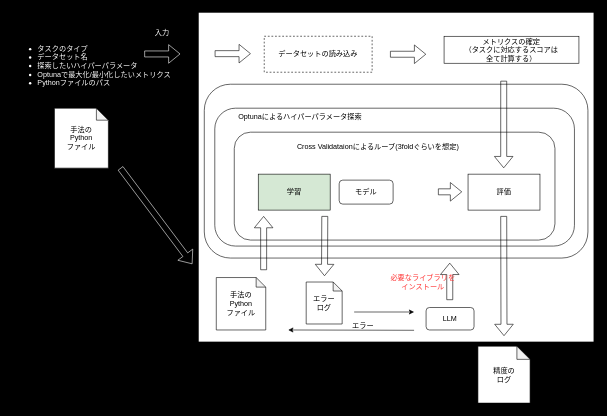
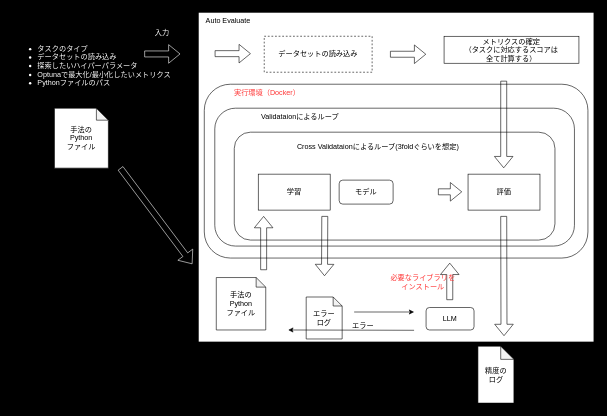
  <mxCell id="0" />
  <mxCell id="1" parent="0" />
  <mxCell id="2" value="" style="rounded=0;whiteSpace=wrap;html=1;" parent="1" vertex="1"><mxGeometry x="330" y="20" width="660" height="550" as="geometry" /></mxCell>
  <mxCell id="3" value="" style="rounded=1;whiteSpace=wrap;html=1;" parent="1" vertex="1"><mxGeometry x="340" y="140" width="640" height="290" as="geometry" /></mxCell>
  <mxCell id="4" value="" style="rounded=1;whiteSpace=wrap;html=1;" parent="1" vertex="1"><mxGeometry x="357.5" y="180" width="600" height="230" as="geometry" /></mxCell>
  <mxCell id="5" value="" style="rounded=1;whiteSpace=wrap;html=1;" parent="1" vertex="1"><mxGeometry x="390" y="220" width="535" height="180" as="geometry" /></mxCell>
  <mxCell id="6" value="手法の&lt;br&gt;Python&lt;br&gt;ファイル" style="shape=note;whiteSpace=wrap;html=1;backgroundOutline=1;darkOpacity=0.05;size=20;" parent="1" vertex="1"><mxGeometry x="90" y="180" width="90" height="100" as="geometry" /></mxCell>
- <mxCell id="7" value="&lt;ul&gt;&lt;li&gt;タスクのタイプ&lt;/li&gt;&lt;li&gt;データセット名&lt;/li&gt;&lt;li&gt;探索したいハイパーパラメータ&lt;/li&gt;&lt;li&gt;Optunaで最大化/最小化したいメトリクス&lt;/li&gt;&lt;li&gt;Pythonファイルのパス&lt;/li&gt;&lt;/ul&gt;" style="text;html=1;strokeColor=none;fillColor=none;align=left;verticalAlign=middle;whiteSpace=wrap;rounded=0;fontColor=#FFFFFF;" parent="1" vertex="1"><mxGeometry x="20" width="270" height="137.5" as="geometry" y="40" /></mxCell>
+ <mxCell id="7" value="&lt;ul&gt;&lt;li&gt;タスクのタイプ&lt;/li&gt;&lt;li&gt;データセットの読み込み&lt;/li&gt;&lt;li&gt;探索したいハイパーパラメータ&lt;/li&gt;&lt;li&gt;Optunaで最大化/最小化したいメトリクス&lt;/li&gt;&lt;li&gt;Pythonファイルのパス&lt;/li&gt;&lt;/ul&gt;" style="text;html=1;strokeColor=none;fillColor=none;align=left;verticalAlign=middle;whiteSpace=wrap;rounded=0;fontColor=#FFFFFF;" parent="1" vertex="1"><mxGeometry x="20" width="270" height="137.5" as="geometry" y="40" /></mxCell>
  <mxCell id="8" value="" style="shape=flexArrow;endArrow=classic;html=1;strokeColor=#FFFFFF;" parent="1" edge="1"><mxGeometry width="50" height="50" relative="1" as="geometry"><mxPoint x="200" y="280" as="sourcePoint" /><mxPoint x="320" y="440" as="targetPoint" /></mxGeometry></mxCell>
  <mxCell id="9" value="入力" style="text;html=1;strokeColor=none;fillColor=none;align=center;verticalAlign=middle;whiteSpace=wrap;rounded=0;fontColor=#FFFFFF;" parent="1" vertex="1"><mxGeometry x="240" width="60" height="30" as="geometry" y="40" /></mxCell>
- <mxCell id="10" value="学習" style="rounded=0;whiteSpace=wrap;html=1;fillColor=#d5e8d4;" parent="1" vertex="1"><mxGeometry x="430" y="290" width="120" height="60" as="geometry" /></mxCell>
+ <mxCell id="10" value="学習" style="rounded=0;whiteSpace=wrap;html=1;" parent="1" vertex="1"><mxGeometry x="430" y="290" width="120" height="60" as="geometry" /></mxCell>
  <mxCell id="11" value="評価" style="rounded=0;whiteSpace=wrap;html=1;" parent="1" vertex="1"><mxGeometry x="780" y="290" width="120" height="60" as="geometry" /></mxCell>
- <mxCell id="13" value="Optunaによるハイパーパラメータ探索" style="text;html=1;strokeColor=none;fillColor=none;align=center;verticalAlign=middle;whiteSpace=wrap;rounded=0;" parent="1" vertex="1"><mxGeometry x="375" y="180" width="250" height="30" as="geometry" /></mxCell>
+ <mxCell id="12" value="Auto Evaluate" style="text;html=1;strokeColor=none;fillColor=none;align=center;verticalAlign=middle;whiteSpace=wrap;rounded=0;" parent="1" vertex="1"><mxGeometry x="330" y="20" width="100" height="30" as="geometry" /></mxCell>
+ <mxCell id="13" value="Validataionによるループ" style="text;html=1;strokeColor=none;fillColor=none;align=center;verticalAlign=middle;whiteSpace=wrap;rounded=0;" parent="1" vertex="1"><mxGeometry x="375" y="180" width="250" height="30" as="geometry" /></mxCell>
  <mxCell id="14" value="Cross Validataionによるループ(3foldぐらいを想定)" style="text;html=1;strokeColor=none;fillColor=none;align=center;verticalAlign=middle;whiteSpace=wrap;rounded=0;" parent="1" vertex="1"><mxGeometry x="475" y="230" width="310" height="30" as="geometry" /></mxCell>
  <mxCell id="15" value="" style="shape=flexArrow;endArrow=classic;html=1;" parent="1" edge="1"><mxGeometry width="50" height="50" relative="1" as="geometry"><mxPoint x="839.5" y="360" as="sourcePoint" /><mxPoint x="840" y="560" as="targetPoint" /></mxGeometry></mxCell>
  <mxCell id="16" value="データセットの読み込み" style="rounded=0;whiteSpace=wrap;html=1;dashed=1;" parent="1" vertex="1"><mxGeometry x="440" y="60" width="180" height="60" as="geometry" /></mxCell>
  <mxCell id="17" value="" style="shape=flexArrow;endArrow=classic;html=1;" parent="1" edge="1"><mxGeometry width="50" height="50" relative="1" as="geometry"><mxPoint x="357.5" y="89" as="sourcePoint" /><mxPoint x="417.5" y="89" as="targetPoint" /></mxGeometry></mxCell>
  <mxCell id="18" value="" style="shape=flexArrow;endArrow=classic;html=1;" parent="1" edge="1"><mxGeometry width="50" height="50" relative="1" as="geometry"><mxPoint x="650" y="90" as="sourcePoint" /><mxPoint x="710" y="90" as="targetPoint" /></mxGeometry></mxCell>
  <mxCell id="19" value="メトリクスの確定&lt;br&gt;（タスクに対応するスコアは&lt;br&gt;全て計算する）" style="rounded=0;whiteSpace=wrap;html=1;" parent="1" vertex="1"><mxGeometry x="740" y="60" width="225" height="45" as="geometry" /></mxCell>
  <mxCell id="20" value="" style="shape=flexArrow;endArrow=classic;html=1;exitX=0.772;exitY=0.208;exitDx=0;exitDy=0;exitPerimeter=0;" parent="1" source="2" edge="1"><mxGeometry width="50" height="50" relative="1" as="geometry"><mxPoint x="840" y="160" as="sourcePoint" /><mxPoint x="839.5" y="280" as="targetPoint" /></mxGeometry></mxCell>
  <mxCell id="21" value="手法の&lt;br&gt;Python&lt;br&gt;ファイル" style="shape=note;whiteSpace=wrap;html=1;backgroundOutline=1;darkOpacity=0.05;size=16;" parent="1" vertex="1"><mxGeometry x="360" y="462.5" width="82.5" height="87.5" as="geometry" /></mxCell>
  <mxCell id="22" value="" style="shape=flexArrow;endArrow=classic;html=1;" parent="1" edge="1"><mxGeometry width="50" height="50" relative="1" as="geometry"><mxPoint x="439" y="450" as="sourcePoint" /><mxPoint x="439" y="360" as="targetPoint" /></mxGeometry></mxCell>
- <mxCell id="23" value="精度の&lt;br&gt;ログ" style="shape=note;whiteSpace=wrap;html=1;backgroundOutline=1;darkOpacity=0.05;size=22;" parent="1" vertex="1"><mxGeometry x="796.5" y="577" width="87" height="95" as="geometry" /></mxCell>
+ <mxCell id="23" value="精度の&lt;br&gt;ログ" style="shape=note;whiteSpace=wrap;html=1;backgroundOutline=1;darkOpacity=0.05;size=22;" parent="1" vertex="1"><mxGeometry x="796.5" y="577" width="60" height="95" as="geometry" /></mxCell>
  <mxCell id="24" value="" style="shape=flexArrow;endArrow=classic;html=1;entryX=0.319;entryY=0.8;entryDx=0;entryDy=0;entryPerimeter=0;" parent="1" target="2" edge="1"><mxGeometry width="50" height="50" relative="1" as="geometry"><mxPoint x="541" y="360" as="sourcePoint" /><mxPoint x="540.5" y="440" as="targetPoint" /></mxGeometry></mxCell>
- <mxCell id="25" value="エラー&lt;br&gt;ログ" style="shape=note;whiteSpace=wrap;html=1;backgroundOutline=1;darkOpacity=0.05;size=15;" parent="1" vertex="1"><mxGeometry x="510" y="470" width="60" height="70" as="geometry" /></mxCell>
+ <mxCell id="25" value="エラー&lt;br&gt;ログ" style="shape=note;whiteSpace=wrap;html=1;backgroundOutline=1;darkOpacity=0.05;size=15;" parent="1" vertex="1"><mxGeometry x="510" y="495" width="60" height="70" as="geometry" /></mxCell>
+ <mxCell id="26" value="実行環境（Docker）" style="text;html=1;align=center;verticalAlign=middle;whiteSpace=wrap;rounded=0;fontColor=#FF3333;" parent="1" vertex="1"><mxGeometry x="360" y="140" width="170" height="30" as="geometry" /></mxCell>
  <mxCell id="27" value="" style="endArrow=classic;html=1;" parent="1" edge="1"><mxGeometry width="50" height="50" relative="1" as="geometry"><mxPoint x="690" y="550.5" as="sourcePoint" /><mxPoint x="480" y="550" as="targetPoint" /></mxGeometry></mxCell>
  <mxCell id="28" value="" style="shape=flexArrow;endArrow=classic;html=1;" parent="1" edge="1"><mxGeometry width="50" height="50" relative="1" as="geometry"><mxPoint x="749.5" y="500" as="sourcePoint" /><mxPoint x="749.5" y="438" as="targetPoint" /></mxGeometry></mxCell>
  <mxCell id="29" value="必要なライブラリを&lt;br&gt;インストール" style="text;html=1;strokeColor=none;fillColor=none;align=center;verticalAlign=middle;whiteSpace=wrap;rounded=0;fontColor=#FF3333;" parent="1" vertex="1"><mxGeometry x="630" y="455" width="150" height="30" as="geometry" /></mxCell>
  <mxCell id="30" value="" style="shape=flexArrow;endArrow=classic;html=1;" parent="1" edge="1"><mxGeometry width="50" height="50" relative="1" as="geometry"><mxPoint x="570" y="319.5" as="sourcePoint" /><mxPoint x="610" y="319.5" as="targetPoint" /></mxGeometry></mxCell>
  <mxCell id="31" value="" style="shape=flexArrow;endArrow=classic;html=1;" parent="1" edge="1"><mxGeometry width="50" height="50" relative="1" as="geometry"><mxPoint x="730" y="319.5" as="sourcePoint" /><mxPoint x="770" y="319.5" as="targetPoint" /></mxGeometry></mxCell>
  <mxCell id="32" value="モデル" style="rounded=1;whiteSpace=wrap;html=1;" parent="1" vertex="1"><mxGeometry x="565" y="300" width="90" height="40" as="geometry" /></mxCell>
  <mxCell id="33" value="" style="shape=flexArrow;endArrow=classic;html=1;fontColor=#000000;strokeColor=#FFFFFF;" parent="1" edge="1"><mxGeometry width="50" height="50" relative="1" as="geometry"><mxPoint x="240" y="89.5" as="sourcePoint" /><mxPoint x="300" y="89.5" as="targetPoint" /></mxGeometry></mxCell>
  <mxCell id="34" value="" style="endArrow=classic;html=1;" parent="1" edge="1"><mxGeometry width="50" height="50" relative="1" as="geometry"><mxPoint x="590" y="520" as="sourcePoint" /><mxPoint x="690" y="520" as="targetPoint" /></mxGeometry></mxCell>
  <mxCell id="35" value="LLM" style="whiteSpace=wrap;html=1;rounded=1;" parent="1" vertex="1"><mxGeometry x="710" y="512.5" width="80" height="37.5" as="geometry" /></mxCell>
  <mxCell id="36" value="&lt;div&gt;エラー&lt;/div&gt;" style="text;html=1;strokeColor=none;fillColor=none;align=left;verticalAlign=middle;whiteSpace=wrap;rounded=0;" parent="1" vertex="1"><mxGeometry x="585" y="527.5" width="110" height="30" as="geometry" /></mxCell>
